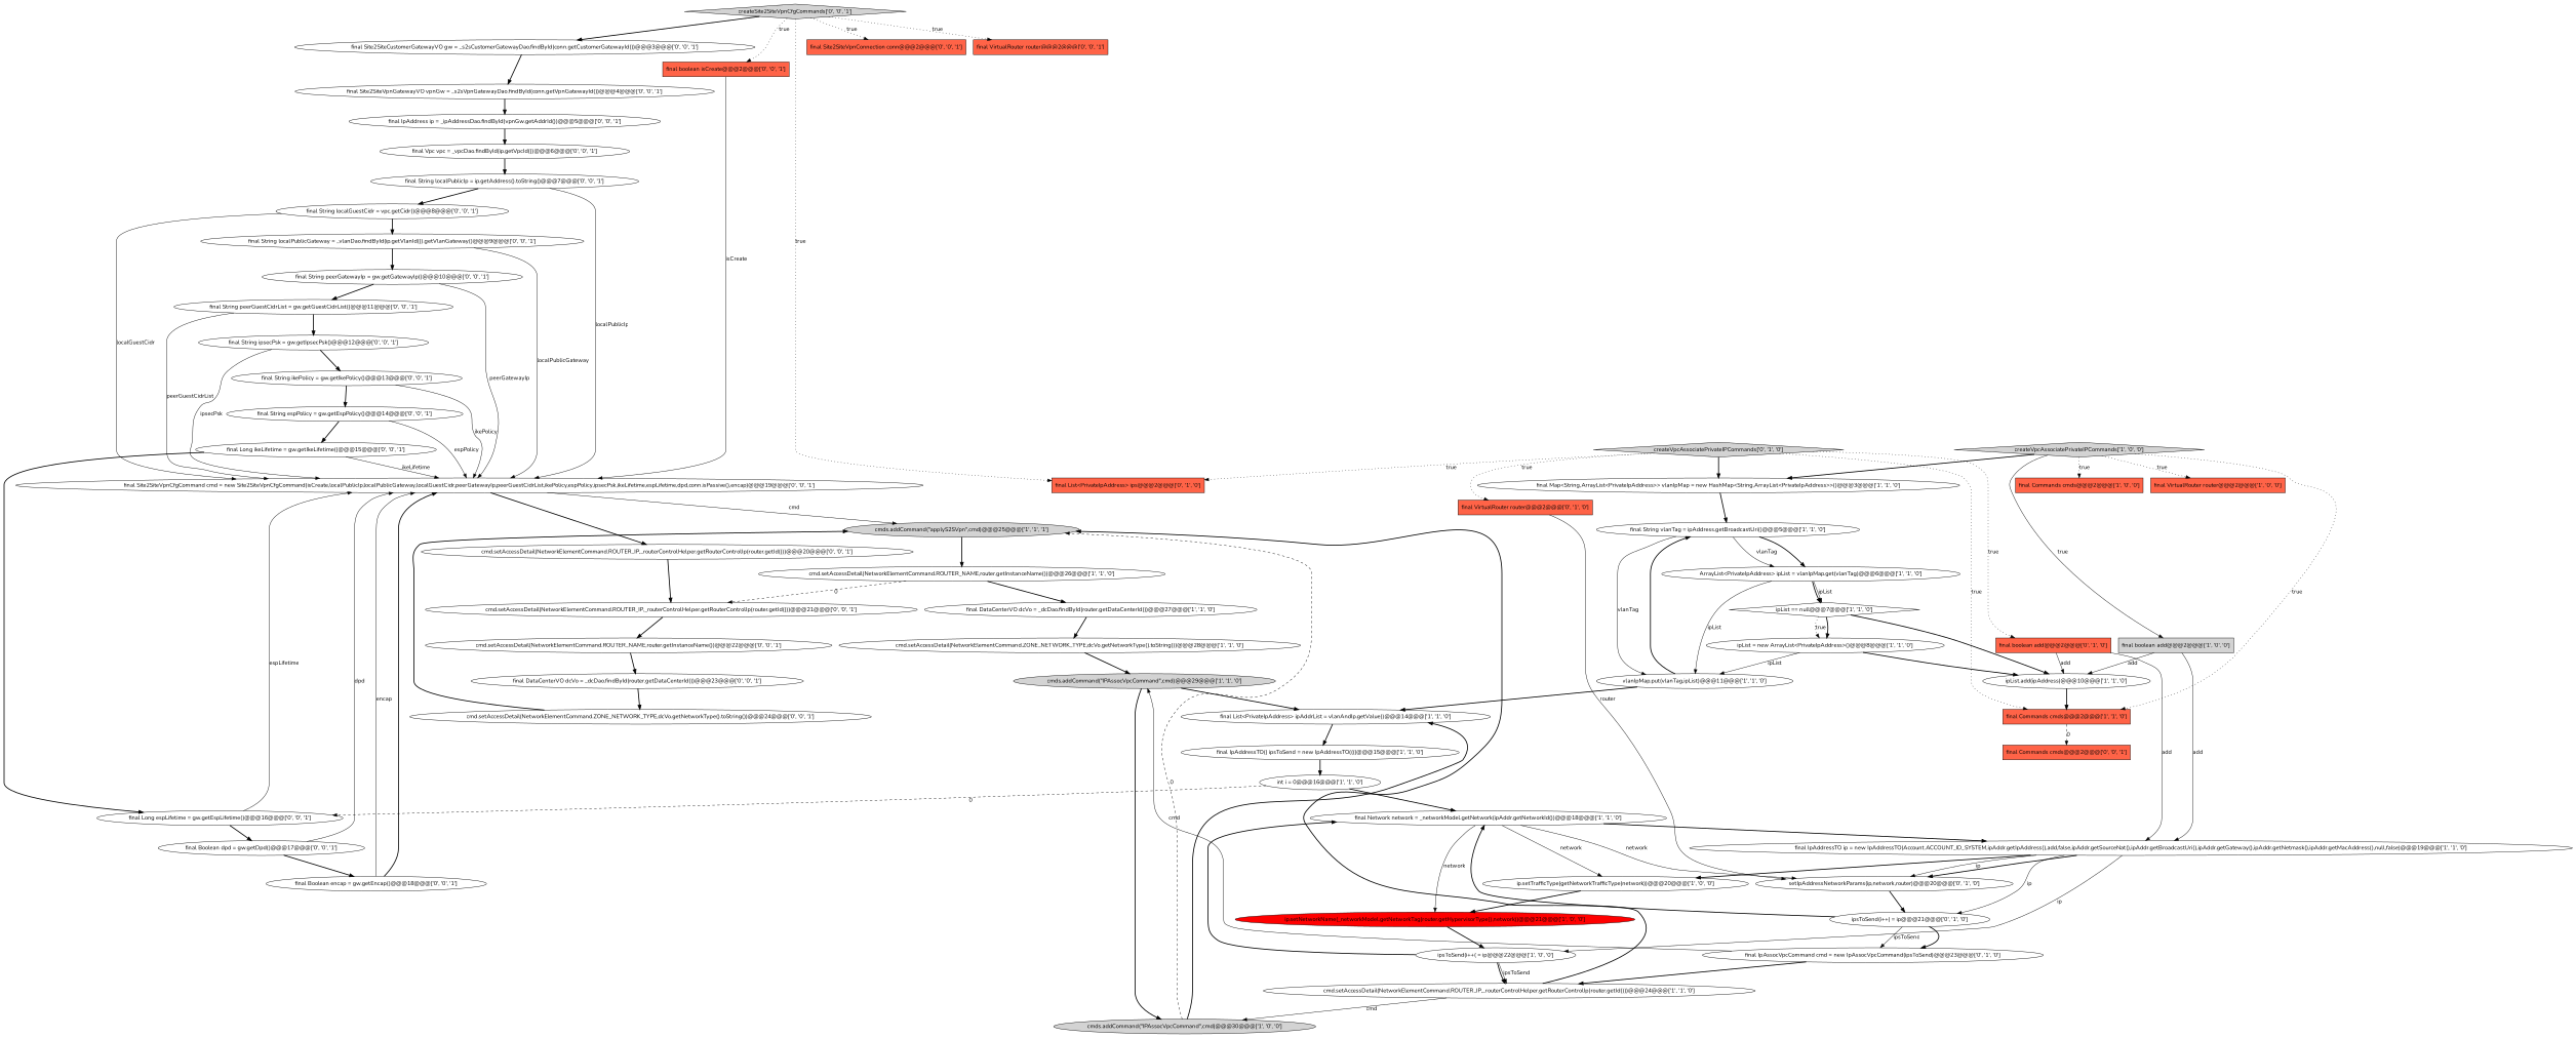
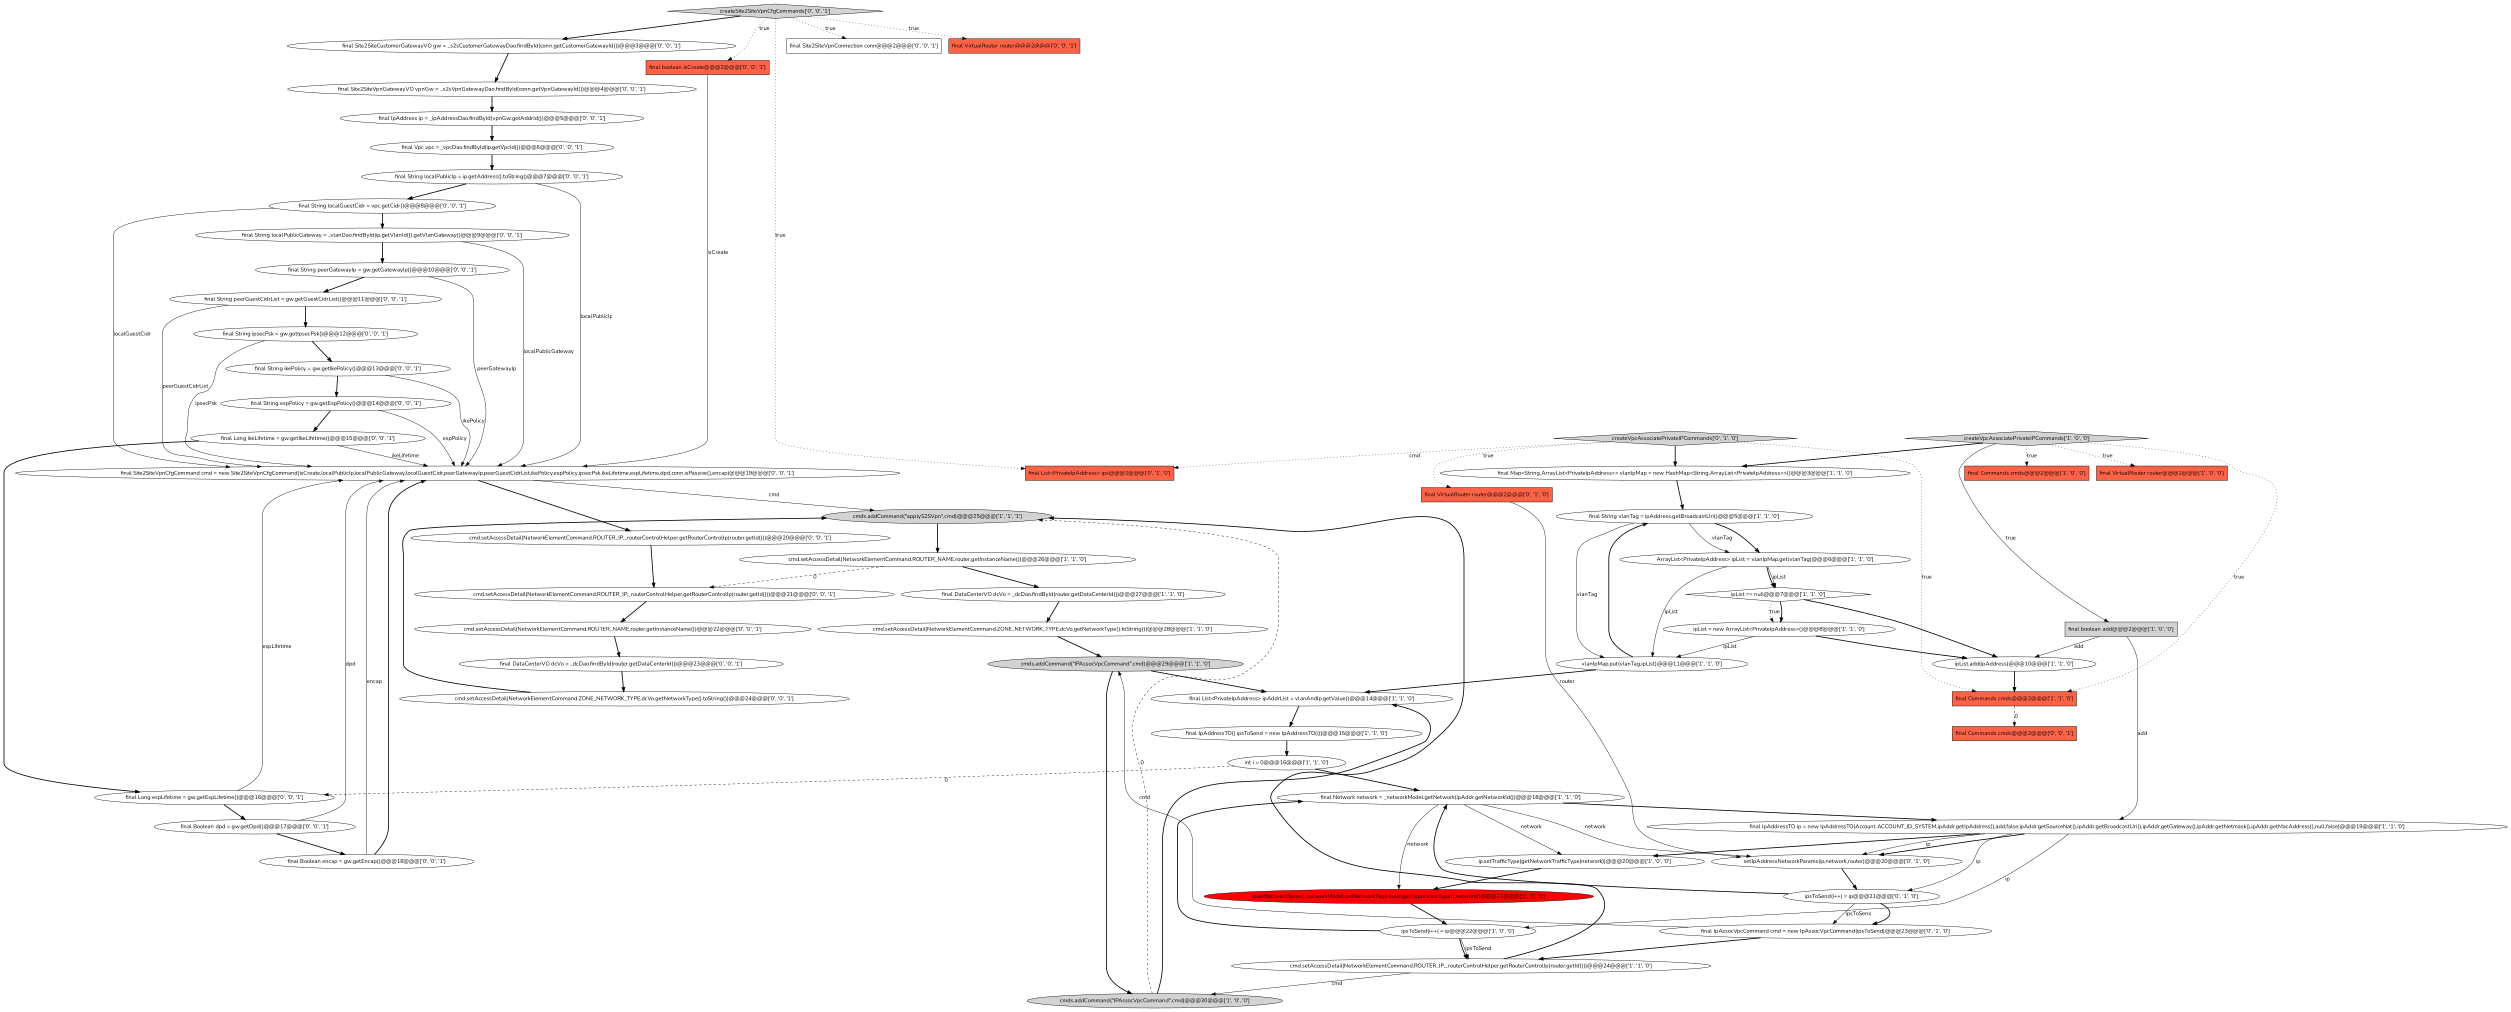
  digraph {
    fontname=Nunito
    node [fillcolor=white fontname=Nunito shape=ellipse style=filled]
    edge [fontname=Nunito style=bold]
    n1 [label="final Vpc vpc = _vpcDao.findById(ip.getVpcId())@@@6@@@['0', '0', '1']"]
    n2 [label="final String localPublicIp = ip.getAddress().toString()@@@7@@@['0', '0', '1']"]
    n3 [label="final Site2SiteVpnCfgCommand cmd = new Site2SiteVpnCfgCommand(isCreate,localPublicIp,localPublicGateway,localGuestCidr,peerGatewayIp,peerGuestCidrList,ikePolicy,espPolicy,ipsecPsk,ikeLifetime,espLifetime,dpd,conn.isPassive(),encap)@@@19@@@['0', '0', '1']"]
    n4 [label="final String localGuestCidr = vpc.getCidr()@@@8@@@['0', '0', '1']"]
    n5 [label="final Site2SiteVpnGatewayVO vpnGw = _s2sVpnGatewayDao.findById(conn.getVpnGatewayId())@@@4@@@['0', '0', '1']"]
    n6 [label="final IpAddress ip = _ipAddressDao.findById(vpnGw.getAddrId())@@@5@@@['0', '0', '1']"]
    n7 [fillcolor=red label="ip.setNetworkName(_networkModel.getNetworkTag(router.getHypervisorType(),network))@@@21@@@['1', '0', '0']"]
    n8 [label="ipsToSend(i++( = ip@@@22@@@['1', '0', '0']"]
    n9 [label="final Network network = _networkModel.getNetwork(ipAddr.getNetworkId())@@@18@@@['1', '1', '0']"]
    n10 [label="cmd.setAccessDetail(NetworkElementCommand.ROUTER_IP,_routerControlHelper.getRouterControlIp(router.getId()))@@@24@@@['1', '1', '0']"]
    n11 [fillcolor=tomato label="final Commands cmds@@@2@@@['1', '0', '0']" shape=box]
    n12 [label="cmd.setAccessDetail(NetworkElementCommand.ROUTER_NAME,router.getInstanceName())@@@22@@@['0', '0', '1']"]
    n13 [label="final DataCenterVO dcVo = _dcDao.findById(router.getDataCenterId())@@@23@@@['0', '0', '1']"]
    n14 [label="cmd.setAccessDetail(NetworkElementCommand.ZONE_NETWORK_TYPE,dcVo.getNetworkType().toString())@@@24@@@['0', '0', '1']"]
    n15 [fillcolor=tomato label="final boolean isCreate@@@2@@@['0', '0', '1']" shape=box]
    n16 [fillcolor=lightgray label="cmds.addCommand(\"applyS2SVpn\",cmd)@@@25@@@['1', '1', '1']"]
    n17 [label="cmd.setAccessDetail(NetworkElementCommand.ROUTER_IP,_routerControlHelper.getRouterControlIp(router.getId()))@@@20@@@['0', '0', '1']"]
    n18 [fillcolor=tomato label="final List<PrivateIpAddress> ips@@@2@@@['0', '1', '0']" shape=box]
    n19 [label="ipList.add(ipAddress)@@@10@@@['1', '1', '0']"]
    n20 [fillcolor=tomato label="final Commands cmds@@@2@@@['1', '1', '0']" shape=box]
    n21 [label="vlanIpMap.put(vlanTag,ipList)@@@11@@@['1', '1', '0']"]
    n22 [label="final List<PrivateIpAddress> ipAddrList = vlanAndIp.getValue()@@@14@@@['1', '1', '0']"]
    n23 [label="final String vlanTag = ipAddress.getBroadcastUri()@@@5@@@['1', '1', '0']"]
    n24 [label="setIpAddressNetworkParams(ip,network,router)@@@20@@@['0', '1', '0']"]
    n25 [label="ipsToSend(i++( = ip@@@21@@@['0', '1', '0']"]
    n26 [label="final IpAssocVpcCommand cmd = new IpAssocVpcCommand(ipsToSend)@@@23@@@['0', '1', '0']"]
    n27 [label="ipList == null@@@7@@@['1', '1', '0']" shape=diamond]
    n28 [label="ipList = new ArrayList<PrivateIpAddress>()@@@8@@@['1', '1', '0']"]
    n29 [label="int i = 0@@@16@@@['1', '1', '0']"]
    n30 [label="final Long espLifetime = gw.getEspLifetime()@@@16@@@['0', '0', '1']"]
    n31 [label="final Boolean dpd = gw.getDpd()@@@17@@@['0', '0', '1']"]
    n32 [label="final IpAddressTO ip = new IpAddressTO(Account.ACCOUNT_ID_SYSTEM,ipAddr.getIpAddress(),add,false,ipAddr.getSourceNat(),ipAddr.getBroadcastUri(),ipAddr.getGateway(),ipAddr.getNetmask(),ipAddr.getMacAddress(),null,false)@@@19@@@['1', '1', '0']"]
    n33 [label="ip.setTrafficType(getNetworkTrafficType(network))@@@20@@@['1', '0', '0']"]
-   n34 [fillcolor=tomato label="final boolean add@@@2@@@['0', '1', '0']" shape=box]
    n35 [label="final Boolean encap = gw.getEncap()@@@18@@@['0', '0', '1']"]
    n36 [label="cmd.setAccessDetail(NetworkElementCommand.ROUTER_NAME,router.getInstanceName())@@@26@@@['1', '1', '0']"]
    n37 [label="cmd.setAccessDetail(NetworkElementCommand.ROUTER_IP,_routerControlHelper.getRouterControlIp(router.getId()))@@@21@@@['0', '0', '1']"]
    n38 [fillcolor=tomato label="final Commands cmds@@@2@@@['0', '0', '1']" shape=box]
    n39 [label="cmd.setAccessDetail(NetworkElementCommand.ZONE_NETWORK_TYPE,dcVo.getNetworkType().toString())@@@28@@@['1', '1', '0']"]
    n40 [fillcolor=lightgray label="cmds.addCommand(\"IPAssocVpcCommand\",cmd)@@@29@@@['1', '1', '0']"]
    n41 [fillcolor=lightgray label="cmds.addCommand(\"IPAssocVpcCommand\",cmd)@@@30@@@['1', '0', '0']"]
    n42 [label="final IpAddressTO(( ipsToSend = new IpAddressTO((((@@@15@@@['1', '1', '0']"]
    n43 [label="final DataCenterVO dcVo = _dcDao.findById(router.getDataCenterId())@@@27@@@['1', '1', '0']"]
    n44 [label="final String ikePolicy = gw.getIkePolicy()@@@13@@@['0', '0', '1']"]
    n45 [label="final String espPolicy = gw.getEspPolicy()@@@14@@@['0', '0', '1']"]
    n46 [label="final Long ikeLifetime = gw.getIkeLifetime()@@@15@@@['0', '0', '1']"]
    n47 [label="ArrayList<PrivateIpAddress> ipList = vlanIpMap.get(vlanTag)@@@6@@@['1', '1', '0']"]
    n48 [fillcolor=tomato label="final VirtualRouter router@@@2@@@['1', '0', '0']" shape=box]
    n49 [fillcolor=lightgray label="createVpcAssociatePrivateIPCommands['0', '1', '0']" shape=diamond]
    n50 [fillcolor=tomato label="final VirtualRouter router@@@2@@@['0', '1', '0']" shape=box]
    n51 [label="final Map<String,ArrayList<PrivateIpAddress>> vlanIpMap = new HashMap<String,ArrayList<PrivateIpAddress>>()@@@3@@@['1', '1', '0']"]
-   n52 [fillcolor=tomato label="final Site2SiteVpnConnection conn@@@2@@@['0', '0', '1']" shape=box]
+   n52 [label="final Site2SiteVpnConnection conn@@@2@@@['0', '0', '1']" shape=box]
    n53 [label="final String peerGuestCidrList = gw.getGuestCidrList()@@@11@@@['0', '0', '1']"]
    n54 [label="final String ipsecPsk = gw.getIpsecPsk()@@@12@@@['0', '0', '1']"]
    n55 [fillcolor=tomato label="final VirtualRouter router@@@2@@@['0', '0', '1']" shape=box]
    n56 [label="final String localPublicGateway = _vlanDao.findById(ip.getVlanId()).getVlanGateway()@@@9@@@['0', '0', '1']"]
    n57 [label="final String peerGatewayIp = gw.getGatewayIp()@@@10@@@['0', '0', '1']"]
    n58 [label="final Site2SiteCustomerGatewayVO gw = _s2sCustomerGatewayDao.findById(conn.getCustomerGatewayId())@@@3@@@['0', '0', '1']"]
    n59 [fillcolor=lightgray label="final boolean add@@@2@@@['1', '0', '0']" shape=box]
    n60 [fillcolor=lightgray label="createSite2SiteVpnCfgCommands['0', '0', '1']" shape=diamond]
    n61 [fillcolor=lightgray label="createVpcAssociatePrivateIPCommands['1', '0', '0']" shape=diamond]
    n1 -> n2
    n2 -> n3 [label=localPublicIp style=solid]
    n2 -> n4
    n3 -> n16 [label=cmd style=solid]
    n3 -> n17
    n4 -> n3 [label=localGuestCidr style=solid]
    n4 -> n56
    n5 -> n6
    n6 -> n1
    n7 -> n8
    n8 -> n9
    n8 -> n10 [label=ipsToSend style=solid]
    n8 -> n10
    n9 -> n7 [label=network style=solid]
    n9 -> n24 [label=network style=solid]
    n9 -> n32
    n9 -> n33 [label=network style=solid]
    n10 -> n16
    n10 -> n41 [label=cmd style=solid]
    n12 -> n13
    n13 -> n14
    n14 -> n16
    n15 -> n3 [label=isCreate style=solid]
    n16 -> n36
    n17 -> n37
    n19 -> n20
    n20 -> n38 [label=0 style=dashed]
    n21 -> n22
    n21 -> n23
    n22 -> n42
    n23 -> n21 [label=vlanTag style=solid]
    n23 -> n47 [label=vlanTag style=solid]
    n23 -> n47
    n24 -> n25
    n25 -> n9
    n25 -> n26
    n25 -> n26 [label=ipsToSend style=solid]
    n26 -> n10
    n26 -> n40 [label=cmd style=solid]
    n27 -> n19
    n27 -> n28
    n27 -> n28 [label=true style=dotted]
    n28 -> n19
    n28 -> n21 [label=ipList style=solid]
    n29 -> n9
    n29 -> n30 [label=0 style=dashed]
    n30 -> n3 [label=espLifetime style=solid]
    n30 -> n31
    n31 -> n3 [label=dpd style=solid]
    n31 -> n35
    n32 -> n8 [label=ip style=solid]
    n32 -> n24 [label=ip style=solid]
    n32 -> n24
    n32 -> n25 [label=ip style=solid]
    n32 -> n33
    n33 -> n7
-   n34 -> n19 [label=add style=solid]
-   n34 -> n32 [label=add style=solid]
    n35 -> n3 [label=encap style=solid]
    n35 -> n3
    n36 -> n37 [label=0 style=dashed]
    n36 -> n43
    n37 -> n12
    n39 -> n40
    n40 -> n22
    n40 -> n41
    n41 -> n16 [label=0 style=dashed]
    n41 -> n22
    n42 -> n29
    n43 -> n39
    n44 -> n3 [label=ikePolicy style=solid]
    n44 -> n45
    n45 -> n3 [label=espPolicy style=solid]
    n45 -> n46
    n46 -> n3 [label=ikeLifetime style=solid]
    n46 -> n30
    n47 -> n21 [label=ipList style=solid]
    n47 -> n27 [label=ipList style=solid]
    n47 -> n27
-   n49 -> n18 [label=true style=dotted]
+   n49 -> n18 [label=cmd style=dotted]
    n49 -> n20 [label=true style=dotted]
-   n49 -> n34 [label=true style=dotted]
    n49 -> n50 [label=true style=dotted]
    n49 -> n51
    n50 -> n24 [label=router style=solid]
    n51 -> n23
    n53 -> n3 [label=peerGuestCidrList style=solid]
    n53 -> n54
    n54 -> n3 [label=ipsecPsk style=solid]
    n54 -> n44
    n56 -> n3 [label=localPublicGateway style=solid]
    n56 -> n57
    n57 -> n3 [label=peerGatewayIp style=solid]
    n57 -> n53
    n58 -> n5
    n59 -> n19 [label=add style=solid]
    n59 -> n32 [label=add style=solid]
    n60 -> n15 [label=true style=dotted]
    n60 -> n18 [label=true style=dotted]
    n60 -> n52 [label=true style=dotted]
    n60 -> n55 [label=true style=dotted]
    n60 -> n58
    n61 -> n11 [label=true style=dotted]
    n61 -> n20 [label=true style=dotted]
    n61 -> n48 [label=true style=dotted]
    n61 -> n51
    n61 -> n59 [label=true style=solid]
  }
